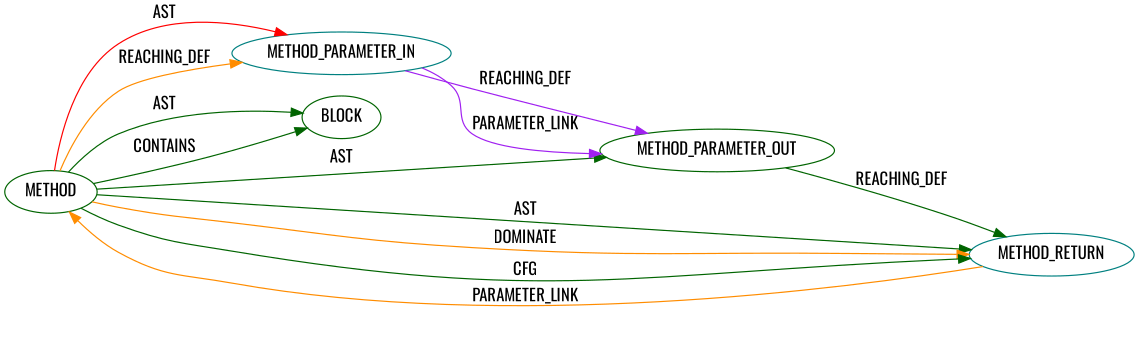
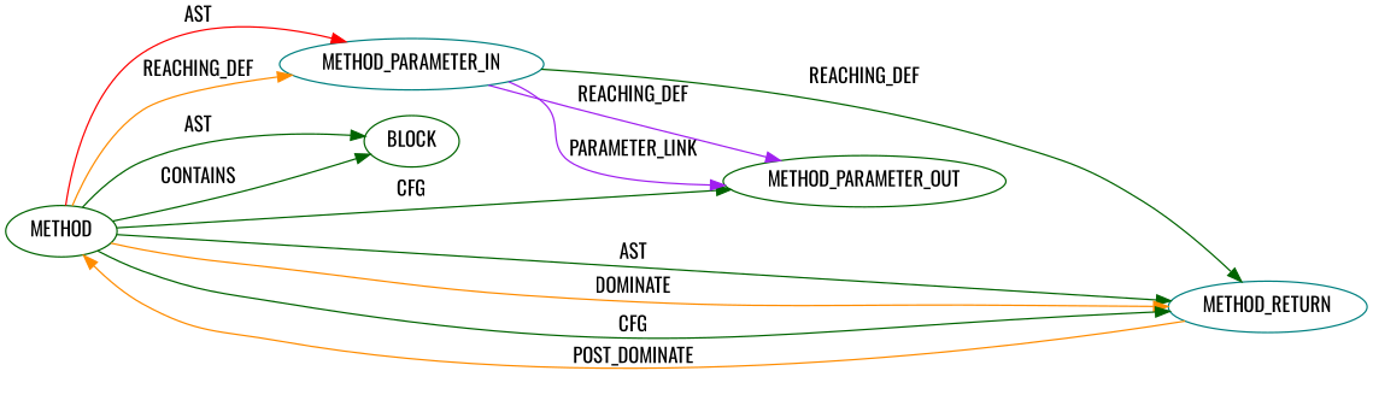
  digraph {
    fontname=Oswald
    rankdir=LR
    node [CODE="<empty>" ORDER=1 color=darkgreen fontname=Oswald EVALUATION_STRATEGY=BY_VALUE TYPE_FULL_NAME=ANY]
    edge [color=darkgreen fontname=Oswald]
    n1 [AST_PARENT_FULL_NAME="<global>" AST_PARENT_TYPE=NAMESPACE_BLOCK FILENAME="<empty>" FULL_NAME=crypto_aead_ivsize IS_EXTERNAL=true NAME=crypto_aead_ivsize ORDER=0 label=METHOD EVALUATION_STRATEGY="" TYPE_FULL_NAME=""]
    n2 [CODE=p1 INDEX=1 IS_VARIADIC=false NAME=p1 color=teal label=METHOD_PARAMETER_IN]
    n3 [ARGUMENT_INDEX=1 label=BLOCK EVALUATION_STRATEGY=""]
    n4 [CODE=p1 INDEX=1 IS_VARIADIC=false NAME=p1 label=METHOD_PARAMETER_OUT]
    n5 [CODE=RET ORDER=2 color=teal label=METHOD_RETURN]
    n1 -> n2 [color=red label=AST]
    n1 -> n2 [color=darkorange label=REACHING_DEF]
    n1 -> n3 [label=AST]
    n1 -> n3 [label=CONTAINS]
-   n1 -> n4 [label=AST]
+   n1 -> n4 [label=CFG]
    n1 -> n5 [label=AST]
    n1 -> n5 [color=darkorange label=DOMINATE]
    n1 -> n5 [label=CFG]
    n2 -> n4 [color=purple label=PARAMETER_LINK]
    n2 -> n4 [VARIABLE=p1 color=purple label=REACHING_DEF]
-   n4 -> n5 [VARIABLE=p1 label=REACHING_DEF]
-   n5 -> n1 [color=darkorange label=PARAMETER_LINK]
+   n2 -> n5 [VARIABLE=p1 label=REACHING_DEF]
+   n5 -> n1 [color=darkorange label=POST_DOMINATE]
  }
